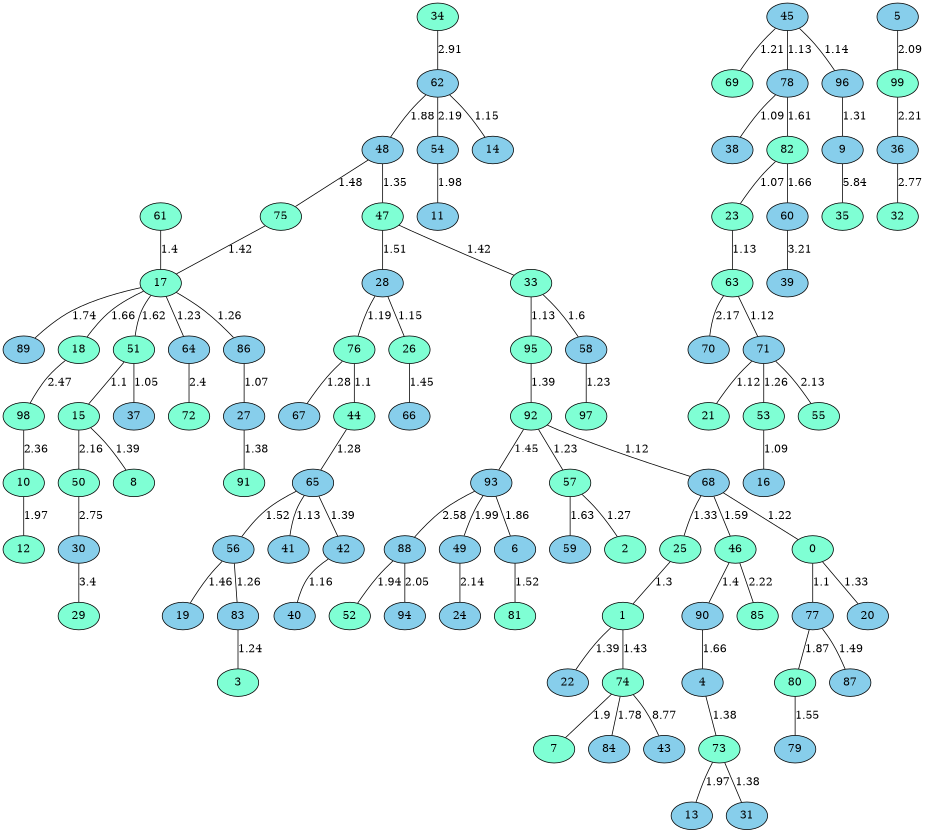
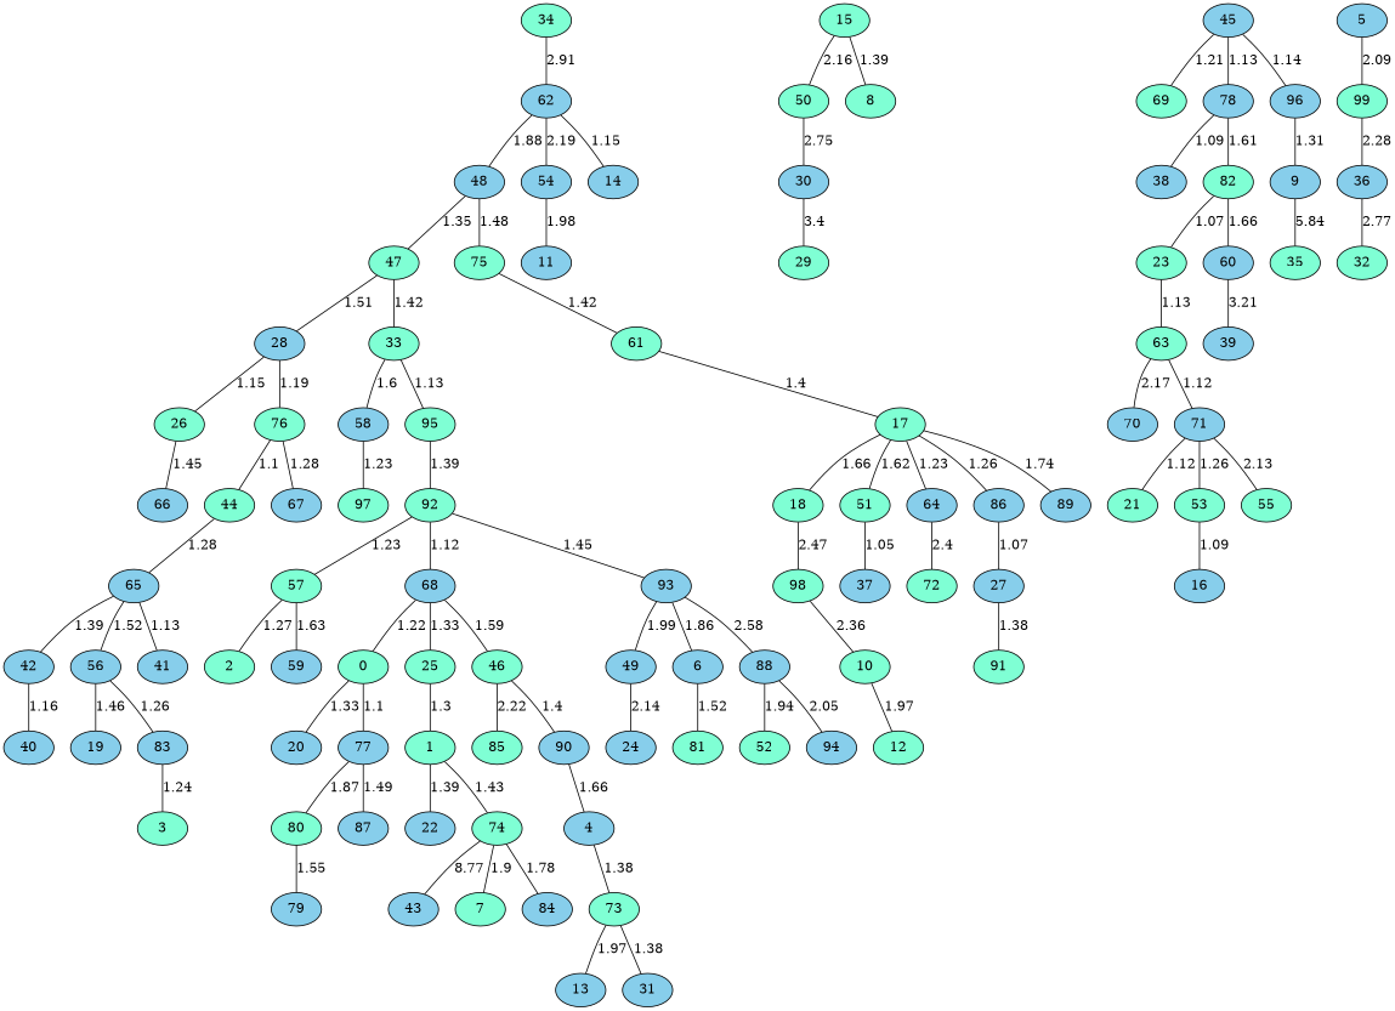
  graph {
    node [fillcolor=skyblue style=filled]
    0 [fillcolor=aquamarine]
    20
    77
    80 [fillcolor=aquamarine]
    87
    1 [fillcolor=aquamarine]
    22
    74 [fillcolor=aquamarine]
    43
    7 [fillcolor=aquamarine]
    84
    10 [fillcolor=aquamarine]
    12 [fillcolor=aquamarine]
    15 [fillcolor=aquamarine]
    50 [fillcolor=aquamarine]
    8 [fillcolor=aquamarine]
    30
    17 [fillcolor=aquamarine]
    18 [fillcolor=aquamarine]
    51 [fillcolor=aquamarine]
    64
    86
    89
    98 [fillcolor=aquamarine]
    37
    72 [fillcolor=aquamarine]
    27
    21 [fillcolor=aquamarine]
    99 [fillcolor=aquamarine]
    5
    23 [fillcolor=aquamarine]
    63 [fillcolor=aquamarine]
    70
    71
    25 [fillcolor=aquamarine]
    26 [fillcolor=aquamarine]
    66
    91 [fillcolor=aquamarine]
    28
    76 [fillcolor=aquamarine]
    44 [fillcolor=aquamarine]
    67
    29 [fillcolor=aquamarine]
    33 [fillcolor=aquamarine]
    58
    95 [fillcolor=aquamarine]
    97 [fillcolor=aquamarine]
    92 [fillcolor=aquamarine]
    34 [fillcolor=aquamarine]
    62
    48
    54
    14
    32 [fillcolor=aquamarine]
    36
    73 [fillcolor=aquamarine]
    4
    13
    31
    42
    40
    65
    56
    41
    69 [fillcolor=aquamarine]
    45
    78
    96
    38
    82 [fillcolor=aquamarine]
    9
    46 [fillcolor=aquamarine]
    85 [fillcolor=aquamarine]
    90
    47 [fillcolor=aquamarine]
    75 [fillcolor=aquamarine]
    61 [fillcolor=aquamarine]
    49
    24
    53 [fillcolor=aquamarine]
    16
    11
    19
    83
    3 [fillcolor=aquamarine]
    57 [fillcolor=aquamarine]
    2 [fillcolor=aquamarine]
    59
    81 [fillcolor=aquamarine]
    6
    60
    39
    55 [fillcolor=aquamarine]
    68
    79
    52 [fillcolor=aquamarine]
    88
    94
    35 [fillcolor=aquamarine]
    93
    0 -- 20 [label=1.33]
    0 -- 77 [label=1.1]
    77 -- 80 [label=1.87]
    77 -- 87 [label=1.49]
    80 -- 79 [label=1.55]
    1 -- 22 [label=1.39]
    1 -- 74 [label=1.43]
    74 -- 43 [label=8.77]
    74 -- 7 [label=1.9]
    74 -- 84 [label=1.78]
    10 -- 12 [label=1.97]
    15 -- 50 [label=2.16]
    15 -- 8 [label=1.39]
    50 -- 30 [label=2.75]
    30 -- 29 [label=3.4]
    17 -- 18 [label=1.66]
    17 -- 51 [label=1.62]
    17 -- 64 [label=1.23]
    17 -- 86 [label=1.26]
    17 -- 89 [label=1.74]
    18 -- 98 [label=2.47]
-   51 -- 15 [label=1.1]
    51 -- 37 [label=1.05]
    64 -- 72 [label=2.4]
    86 -- 27 [label=1.07]
    98 -- 10 [label=2.36]
    27 -- 91 [label=1.38]
-   99 -- 36 [label=2.21]
+   99 -- 36 [label=2.28]
    5 -- 99 [label=2.09]
    23 -- 63 [label=1.13]
    63 -- 70 [label=2.17]
    63 -- 71 [label=1.12]
    71 -- 21 [label=1.12]
    71 -- 53 [label=1.26]
    71 -- 55 [label=2.13]
    25 -- 1 [label=1.3]
    26 -- 66 [label=1.45]
    28 -- 26 [label=1.15]
    28 -- 76 [label=1.19]
    76 -- 44 [label=1.1]
    76 -- 67 [label=1.28]
    44 -- 65 [label=1.28]
    33 -- 58 [label=1.6]
    33 -- 95 [label=1.13]
    58 -- 97 [label=1.23]
    95 -- 92 [label=1.39]
    92 -- 57 [label=1.23]
    92 -- 68 [label=1.12]
    92 -- 93 [label=1.45]
    34 -- 62 [label=2.91]
    62 -- 48 [label=1.88]
    62 -- 54 [label=2.19]
    62 -- 14 [label=1.15]
    48 -- 47 [label=1.35]
    48 -- 75 [label=1.48]
    54 -- 11 [label=1.98]
    36 -- 32 [label=2.77]
    73 -- 13 [label=1.97]
    73 -- 31 [label=1.38]
    4 -- 73 [label=1.38]
    42 -- 40 [label=1.16]
    65 -- 42 [label=1.39]
    65 -- 56 [label=1.52]
    65 -- 41 [label=1.13]
    56 -- 19 [label=1.46]
    56 -- 83 [label=1.26]
    45 -- 69 [label=1.21]
    45 -- 78 [label=1.13]
    45 -- 96 [label=1.14]
    78 -- 38 [label=1.09]
    78 -- 82 [label=1.61]
    96 -- 9 [label=1.31]
    82 -- 23 [label=1.07]
    82 -- 60 [label=1.66]
    9 -- 35 [label=5.84]
    46 -- 85 [label=2.22]
    46 -- 90 [label=1.4]
    90 -- 4 [label=1.66]
    47 -- 28 [label=1.51]
    47 -- 33 [label=1.42]
-   75 -- 17 [label=1.42]
+   75 -- 61 [label=1.42]
    61 -- 17 [label=1.4]
    49 -- 24 [label=2.14]
    53 -- 16 [label=1.09]
    83 -- 3 [label=1.24]
    57 -- 2 [label=1.27]
    57 -- 59 [label=1.63]
    6 -- 81 [label=1.52]
    60 -- 39 [label=3.21]
    68 -- 0 [label=1.22]
    68 -- 25 [label=1.33]
    68 -- 46 [label=1.59]
    88 -- 52 [label=1.94]
    88 -- 94 [label=2.05]
    93 -- 49 [label=1.99]
    93 -- 6 [label=1.86]
    93 -- 88 [label=2.58]
  }
